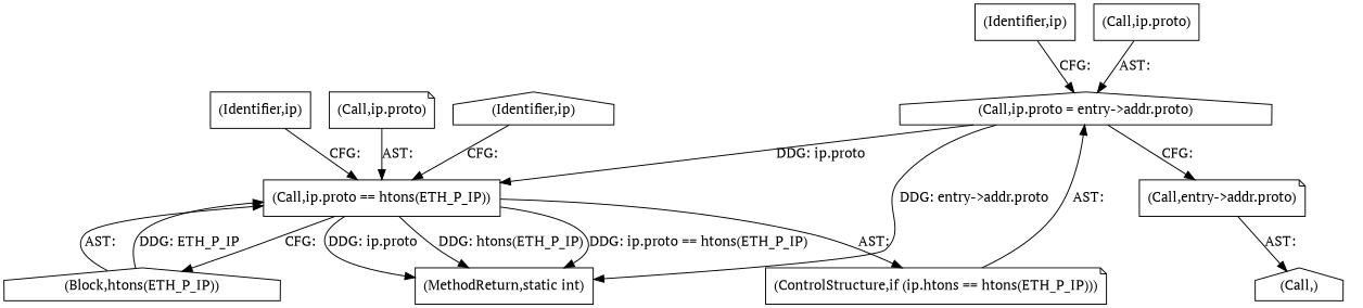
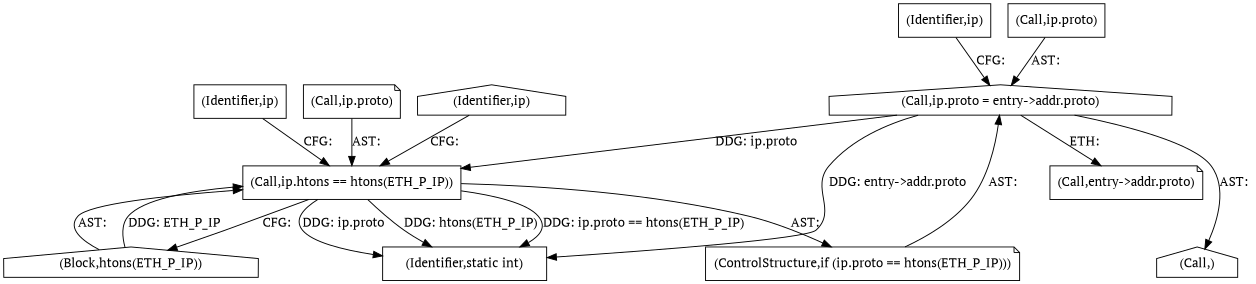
  digraph {
    fontname="PT Serif"
    node [fontname="PT Serif" shape=box]
    edge [fontname="PT Serif"]
    n1 [label="(Call,ip.proto = entry->addr.proto)" shape=house]
-   n2 [label="(Call,ip.proto == htons(ETH_P_IP))"]
-   n3 [label="(MethodReturn,static int)"]
+   n2 [label="(Call,ip.htons == htons(ETH_P_IP))"]
+   n3 [label="(Identifier,static int)"]
    n4 [label="(Call,)" shape=house]
    n5 [label="(Call,entry->addr.proto)" shape=note]
    n6 [label="(Block,htons(ETH_P_IP))" shape=house]
-   n7 [label="(ControlStructure,if (ip.htons == htons(ETH_P_IP)))" shape=note]
+   n7 [label="(ControlStructure,if (ip.proto == htons(ETH_P_IP)))" shape=note]
    n8 [label="(Identifier,ip)"]
    n9 [label="(Call,ip.proto)" shape=note]
    n10 [label="(Identifier,ip)" shape=house]
    n11 [label="(Identifier,ip)"]
    n12 [label="(Call,ip.proto)"]
    n1 -> n2 [label="DDG: ip.proto"]
    n1 -> n3 [label="DDG: entry->addr.proto"]
-   n5 -> n4 [label="AST: "]
-   n1 -> n5 [label="CFG: "]
+   n1 -> n4 [label="AST: "]
+   n1 -> n5 [label="ETH: "]
    n2 -> n3 [label="DDG: htons(ETH_P_IP)"]
    n2 -> n3 [label="DDG: ip.proto == htons(ETH_P_IP)"]
    n2 -> n3 [label="DDG: ip.proto"]
    n2 -> n6 [label="CFG: "]
    n2 -> n7 [label="AST: "]
    n6 -> n2 [label="AST: "]
    n6 -> n2 [label="DDG: ETH_P_IP"]
    n7 -> n1 [label="AST: "]
    n8 -> n2 [label="CFG: "]
    n9 -> n2 [label="AST: "]
    n10 -> n2 [label="CFG: "]
    n11 -> n1 [label="CFG: "]
    n12 -> n1 [label="AST: "]
  }
